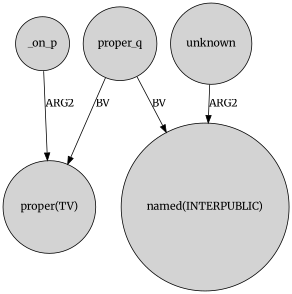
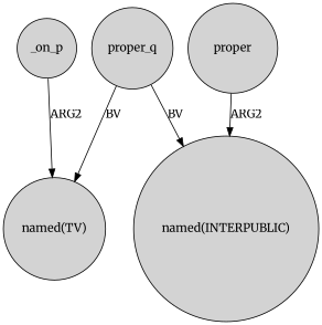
  digraph {
    fontname=Merriweather
    node [fontname=Merriweather shape=circle style=filled]
    edge [fontname=Merriweather]
    _on_p
-   "named(TV)" [label="proper(TV)"]
+   "named(TV)"
    proper_q
    "named(INTERPUBLIC)"
-   unknown
+   unknown [label=proper]
    _on_p -> "named(TV)" [label=ARG2]
    proper_q -> "named(TV)" [label=BV]
    proper_q -> "named(INTERPUBLIC)" [label=BV]
    unknown -> "named(INTERPUBLIC)" [label=ARG2]
  }
